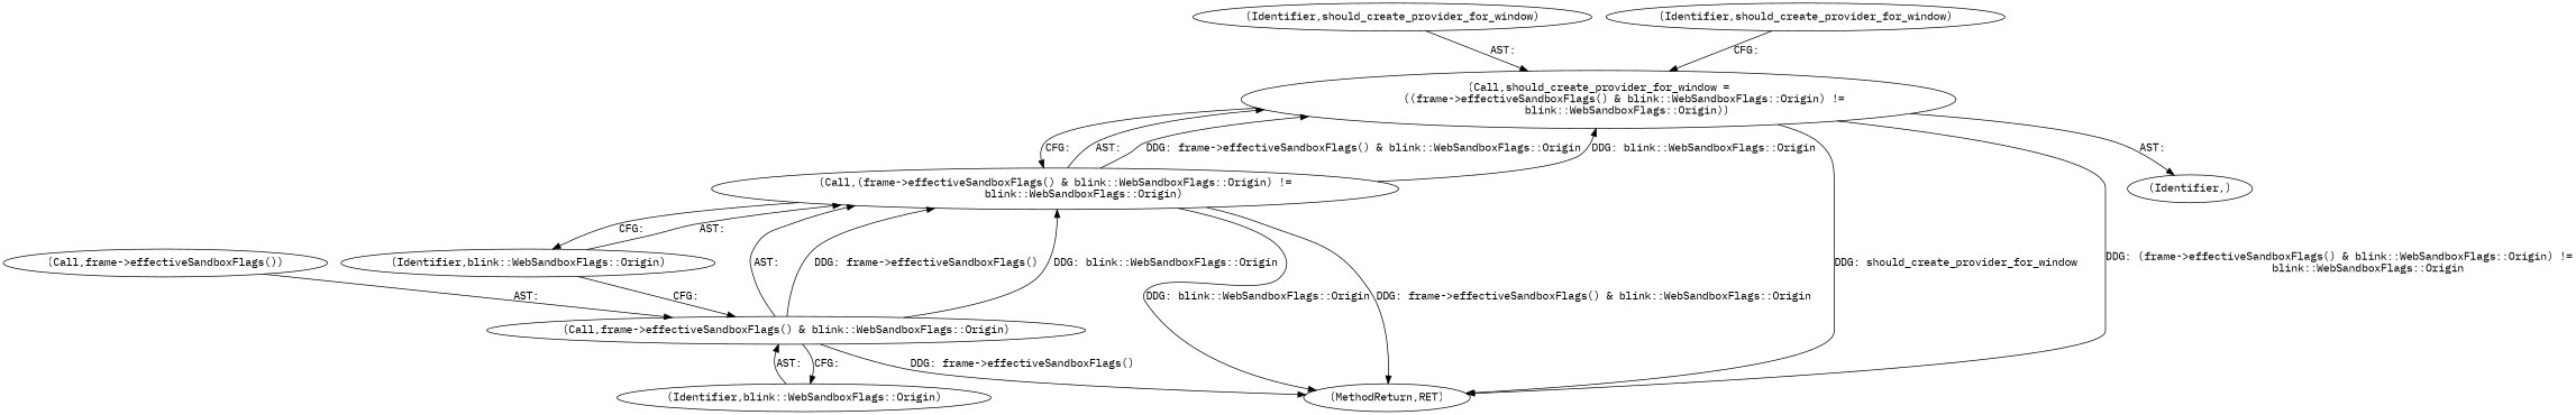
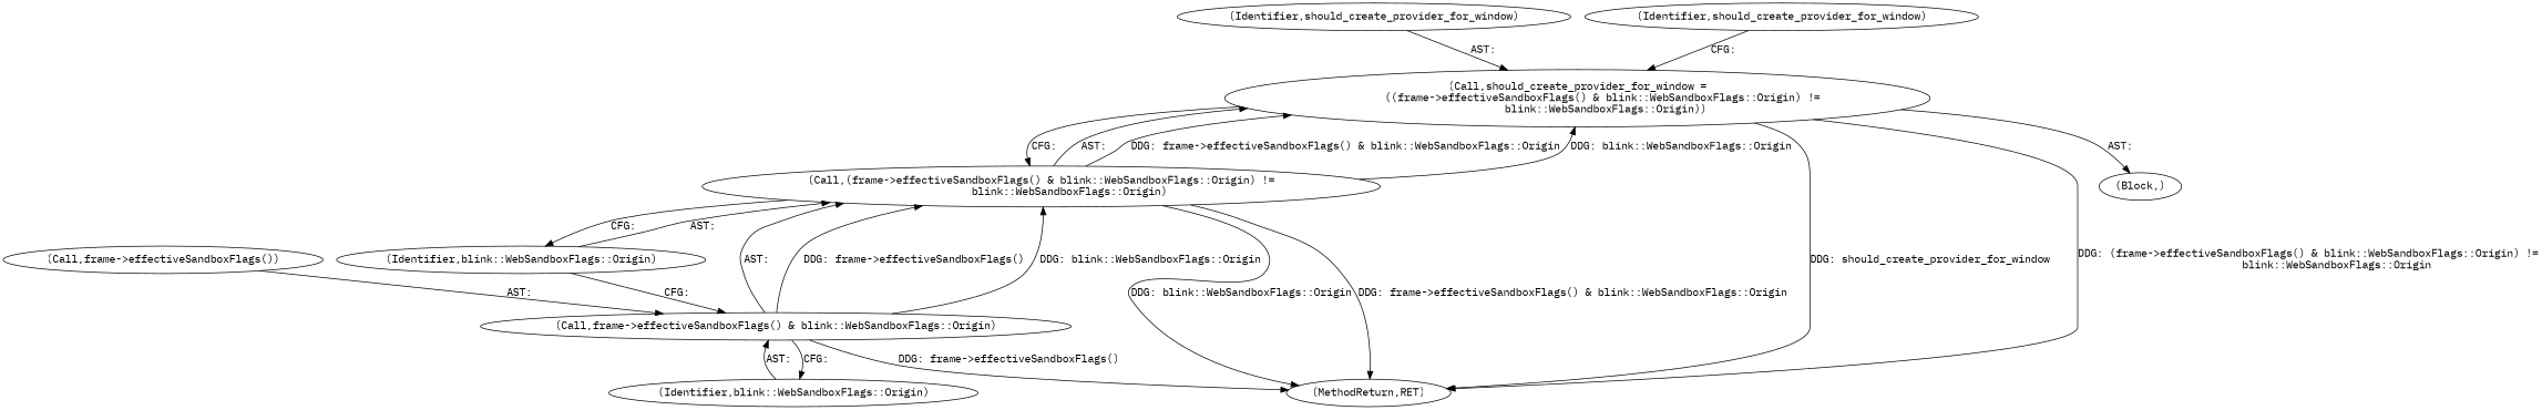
  digraph {
    fontname="IBM Plex Mono"
    node [fontname="IBM Plex Mono"]
    edge [fontname="IBM Plex Mono"]
    n1 [label="(Call,should_create_provider_for_window =\n        ((frame->effectiveSandboxFlags() & blink::WebSandboxFlags::Origin) !=\n         blink::WebSandboxFlags::Origin))"]
    n2 [label="(Call,(frame->effectiveSandboxFlags() & blink::WebSandboxFlags::Origin) !=\n         blink::WebSandboxFlags::Origin)"]
    n3 [label="(MethodReturn,RET)"]
-   n4 [label="(Identifier,)"]
+   n4 [label="(Block,)"]
    n5 [label="(Identifier,blink::WebSandboxFlags::Origin)"]
    n6 [label="(Call,frame->effectiveSandboxFlags() & blink::WebSandboxFlags::Origin)"]
    n7 [label="(Identifier,blink::WebSandboxFlags::Origin)"]
    n8 [label="(Identifier,should_create_provider_for_window)"]
    n9 [label="(Call,frame->effectiveSandboxFlags())"]
    n10 [label="(Identifier,should_create_provider_for_window)"]
    n1 -> n2 [label="CFG: "]
    n1 -> n3 [label="DDG: should_create_provider_for_window"]
    n1 -> n3 [label="DDG: (frame->effectiveSandboxFlags() & blink::WebSandboxFlags::Origin) !=\n         blink::WebSandboxFlags::Origin"]
    n1 -> n4 [label="AST: "]
    n2 -> n1 [label="AST: "]
    n2 -> n1 [label="DDG: frame->effectiveSandboxFlags() & blink::WebSandboxFlags::Origin"]
    n2 -> n1 [label="DDG: blink::WebSandboxFlags::Origin"]
    n2 -> n3 [label="DDG: blink::WebSandboxFlags::Origin"]
    n2 -> n3 [label="DDG: frame->effectiveSandboxFlags() & blink::WebSandboxFlags::Origin"]
    n2 -> n5 [label="CFG: "]
    n5 -> n2 [label="AST: "]
    n5 -> n6 [label="CFG: "]
    n6 -> n2 [label="AST: "]
    n6 -> n2 [label="DDG: frame->effectiveSandboxFlags()"]
    n6 -> n2 [label="DDG: blink::WebSandboxFlags::Origin"]
    n6 -> n3 [label="DDG: frame->effectiveSandboxFlags()"]
    n6 -> n7 [label="CFG: "]
    n7 -> n6 [label="AST: "]
    n8 -> n1 [label="AST: "]
    n9 -> n6 [label="AST: "]
    n10 -> n1 [label="CFG: "]
  }
